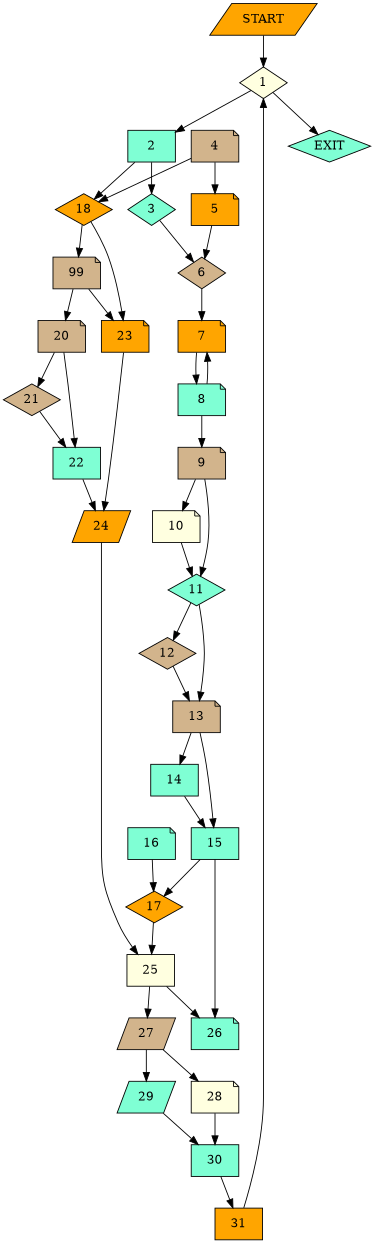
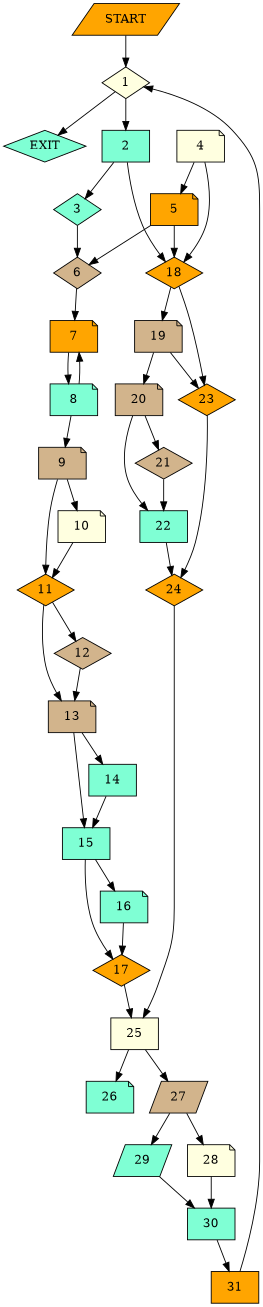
  digraph {
    node [fillcolor=aquamarine shape=note style=filled]
    n1 [fillcolor=orange label=START shape=parallelogram]
    1 [fillcolor=lightyellow shape=diamond]
    2 [shape=box]
    n4 [label=EXIT shape=diamond]
    3 [shape=diamond]
    18 [fillcolor=orange shape=diamond]
    6 [fillcolor=tan shape=diamond]
-   19 [fillcolor=tan label=99]
-   23 [fillcolor=orange]
-   4 [fillcolor=tan]
+   19 [fillcolor=tan]
+   23 [fillcolor=orange shape=diamond]
+   4 [fillcolor=lightyellow]
    5 [fillcolor=orange]
    7 [fillcolor=orange]
    8
    9 [fillcolor=tan]
    10 [fillcolor=lightyellow]
-   11 [shape=diamond]
+   11 [fillcolor=orange shape=diamond]
    12 [fillcolor=tan shape=diamond]
    13 [fillcolor=tan]
    14 [shape=box]
    15 [shape=box]
    16
    17 [fillcolor=orange shape=diamond]
    25 [fillcolor=lightyellow shape=box]
    26
    27 [fillcolor=tan shape=parallelogram]
    20 [fillcolor=tan]
-   24 [fillcolor=orange shape=parallelogram]
+   24 [fillcolor=orange shape=diamond]
    21 [fillcolor=tan shape=diamond]
    22 [shape=box]
    28 [fillcolor=lightyellow]
    29 [shape=parallelogram]
    30 [shape=box]
    31 [fillcolor=orange shape=box]
    n1 -> 1
    1 -> 2
    1 -> n4
    2 -> 3
    2 -> 18
    3 -> 6
    18 -> 19
    18 -> 23
    6 -> 7
    19 -> 23
    19 -> 20
    23 -> 24
    4 -> 18
    4 -> 5
+   5 -> 18
    5 -> 6
    7 -> 8
    8 -> 7
    8 -> 9
    9 -> 10
    9 -> 11
    10 -> 11
    11 -> 12
    11 -> 13
    12 -> 13
    13 -> 14
    13 -> 15
    14 -> 15
-   15 -> 26
+   15 -> 16
    15 -> 17
    16 -> 17
    17 -> 25
    25 -> 26
    25 -> 27
    27 -> 28
    27 -> 29
    20 -> 21
    20 -> 22
    24 -> 25
    21 -> 22
    22 -> 24
    28 -> 30
    29 -> 30
    30 -> 31
    31 -> 1
  }
